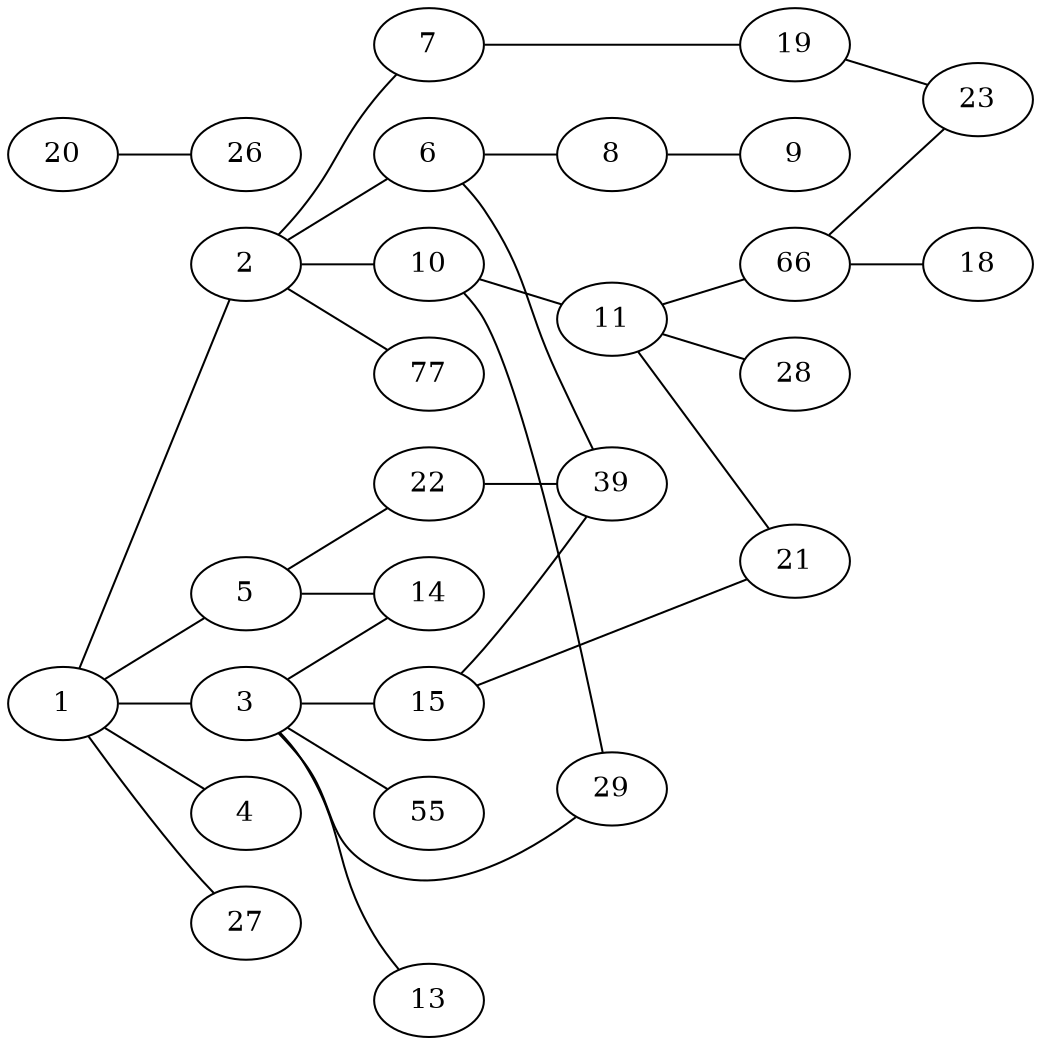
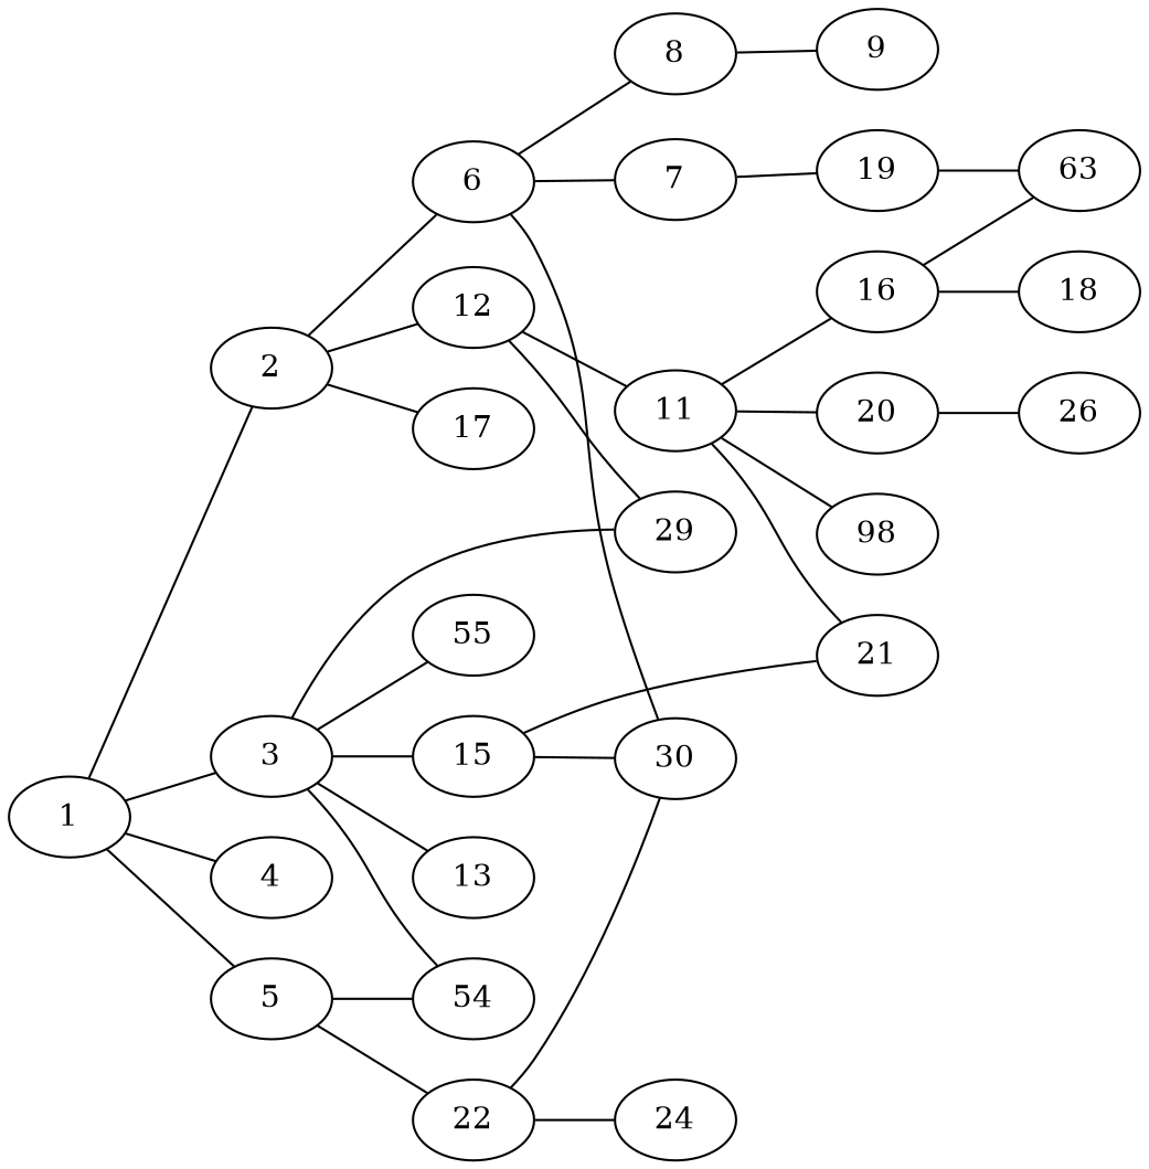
  graph {
    rankdir=LR
    1
    2
    3
    4
    5
-   27
    6
    7
-   10
-   17 [label=77]
+   10 [label=12]
+   17
    13
-   14
+   14 [label=54]
    15
    n14 [label=55]
    29
    22
    8
-   30 [label=39]
+   30
    19
    11
    21
+   24
    9
-   23
-   16 [label=66]
+   23 [label=63]
+   16
    20
-   28
+   28 [label=98]
    18
    26
    1 -- 2
    1 -- 3
    1 -- 4
    1 -- 5
-   1 -- 27
    2 -- 6
-   2 -- 7
+   6 -- 7
    2 -- 10
    2 -- 17
    3 -- 13
    3 -- 14
    3 -- 15
    3 -- n14
    3 -- 29
    5 -- 14
    5 -- 22
    6 -- 8
    6 -- 30
    7 -- 19
    10 -- 29
    10 -- 11
    15 -- 30
    15 -- 21
    22 -- 30
+   22 -- 24
    8 -- 9
    19 -- 23
    11 -- 21
    11 -- 16
+   11 -- 20
    11 -- 28
    16 -- 23
    16 -- 18
    20 -- 26
  }
